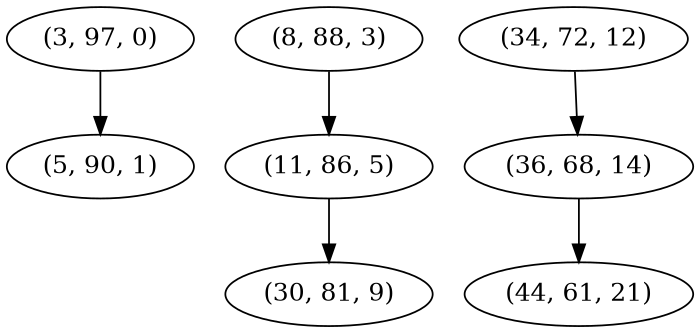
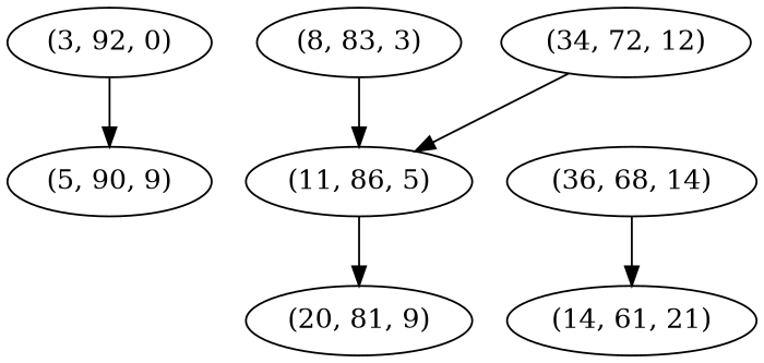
  digraph {
-   "(3, 92, 0)" [label="(3, 97, 0)"]
-   "(5, 90, 1)"
-   "(8, 88, 3)"
+   "(3, 92, 0)"
+   "(5, 90, 1)" [label="(5, 90, 9)"]
+   "(8, 88, 3)" [label="(8, 83, 3)"]
    "(11, 86, 5)"
-   "(20, 81, 9)" [label="(30, 81, 9)"]
+   "(20, 81, 9)"
    n6 [label="(36, 68, 14)"]
    "(34, 72, 12)"
-   "(44, 61, 21)"
+   "(44, 61, 21)" [label="(14, 61, 21)"]
    "(3, 92, 0)" -> "(5, 90, 1)"
    "(8, 88, 3)" -> "(11, 86, 5)"
    "(11, 86, 5)" -> "(20, 81, 9)"
    n6 -> "(44, 61, 21)"
-   "(34, 72, 12)" -> n6
+   "(34, 72, 12)" -> "(11, 86, 5)"
  }
